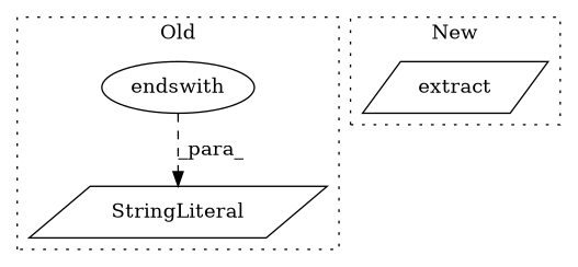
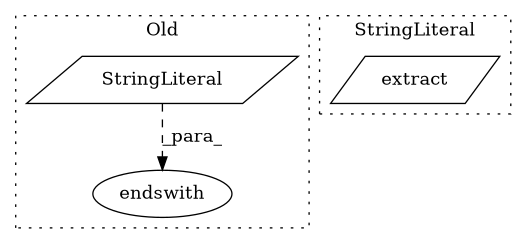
  digraph {
    node [a=32 shape=parallelogram]
    n1 [l="9,1" label=endswith s="4876,4891" shape=ellipse]
    n2 [a=45 l=6 label=StringLiteral s=4885]
    n3 [l="8,1" label=extract s="5202,5245"]
    subgraph cluster_1 {
      label=Old
      style=dotted
      n1
      n2
    }
    subgraph cluster_2 {
-     label=New
+     label=StringLiteral
      style=dotted
      n3
    }
-   n1 -> n2 [label=_para_ style=dashed]
+   n2 -> n1 [label=_para_ style=dashed]
  }
